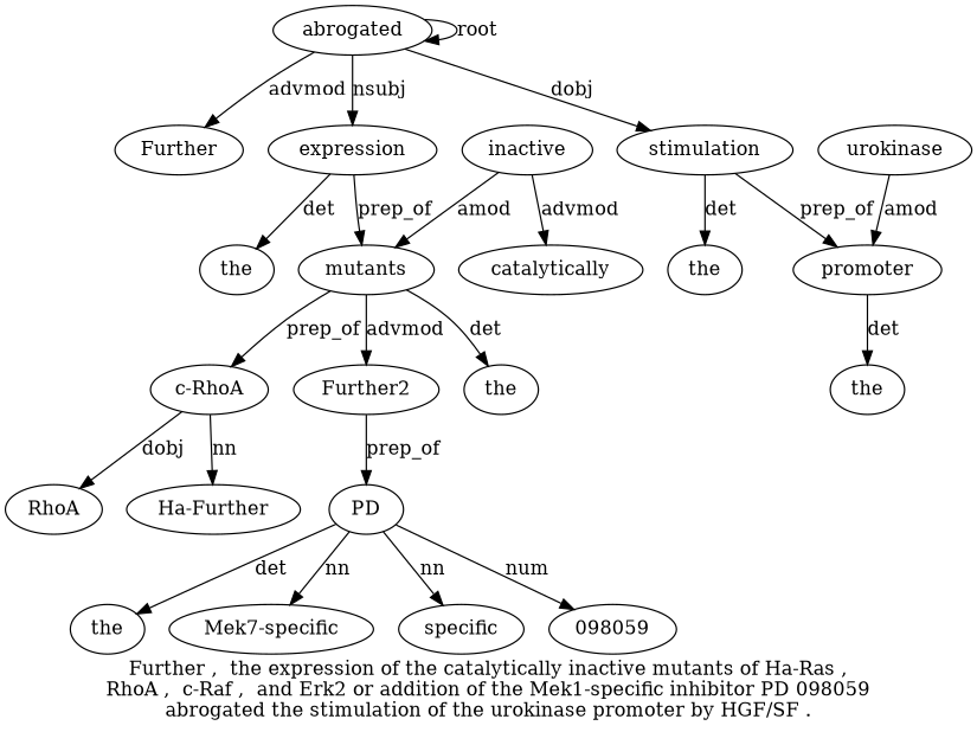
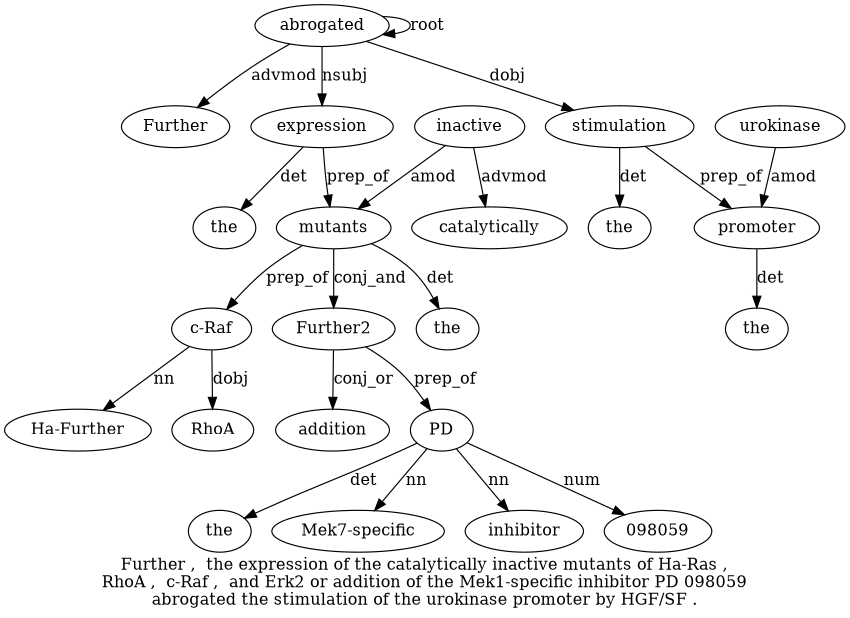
  digraph {
    label="Further ,  the expression of the catalytically inactive mutants of Ha-Ras ,\nRhoA ,  c-Raf ,  and Erk2 or addition of the Mek1-specific inhibitor PD 098059\nabrogated the stimulation of the urokinase promoter by HGF/SF ."
    node [fillcolor=white style=filled]
    n1 [label=abrogated]
    n2 [label=Further]
    n3 [label=expression]
    n4 [label=stimulation]
    n5 [label=the]
    n6 [label=mutants]
    n7 [label=the]
    n8 [label=promoter]
    n9 [label=the]
-   n10 [label="c-RhoA"]
+   n10 [label="c-Raf"]
    n11 [label=Further2]
    n12 [label=inactive]
    n13 [label=catalytically]
    n14 [label="Ha-Further"]
    n15 [label=RhoA]
+   n16 [label=addition]
    n17 [label=PD]
    n18 [label=the]
    n19 [label="Mek7-specific"]
-   n20 [label=specific]
+   n20 [label=inhibitor]
    n21 [label=098059]
    n22 [label=the]
    n23 [label=urokinase]
    n1 -> n1 [label=root]
    n1 -> n2 [label=advmod]
    n1 -> n3 [label=nsubj]
    n1 -> n4 [label=dobj]
    n3 -> n5 [label=det]
    n3 -> n6 [label=prep_of]
    n4 -> n7 [label=det]
    n4 -> n8 [label=prep_of]
    n6 -> n9 [label=det]
    n6 -> n10 [label=prep_of]
-   n6 -> n11 [label=advmod]
+   n6 -> n11 [label=conj_and]
    n8 -> n22 [label=det]
    n10 -> n14 [label=nn]
    n10 -> n15 [label=dobj]
+   n11 -> n16 [label=conj_or]
    n11 -> n17 [label=prep_of]
    n12 -> n6 [label=amod]
    n12 -> n13 [label=advmod]
    n17 -> n18 [label=det]
    n17 -> n19 [label=nn]
    n17 -> n20 [label=nn]
    n17 -> n21 [label=num]
    n23 -> n8 [label=amod]
  }
